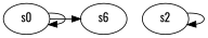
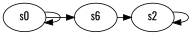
  digraph {
    fontname=Oswald
    node [fontname=Oswald player=0]
    edge [fontname=Oswald]
    s0
    n2 [label=s6 player=1]
    s2
    s0 -> s0 [constraint="time % 2 == 0"]
    s0 -> n2 [constraint="time == 11 || time == 15 || time == 16 || time == 23"]
+   n2 -> s2 [constraint="time % 7 == 1"]
    s2 -> s2 [constraint="time % 3 == 0"]
  }
